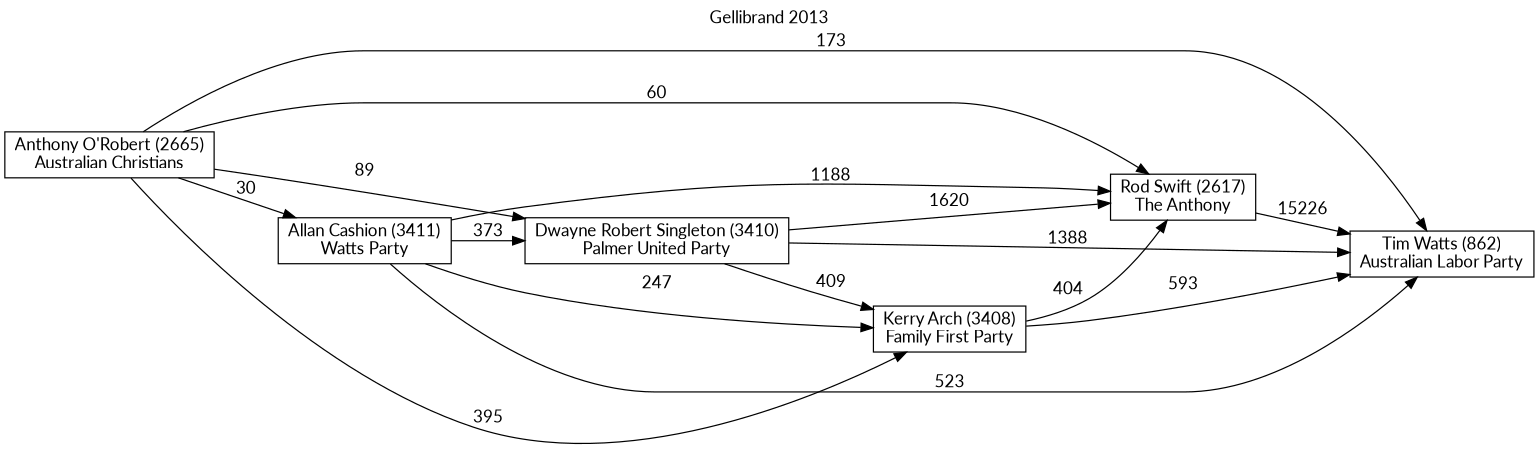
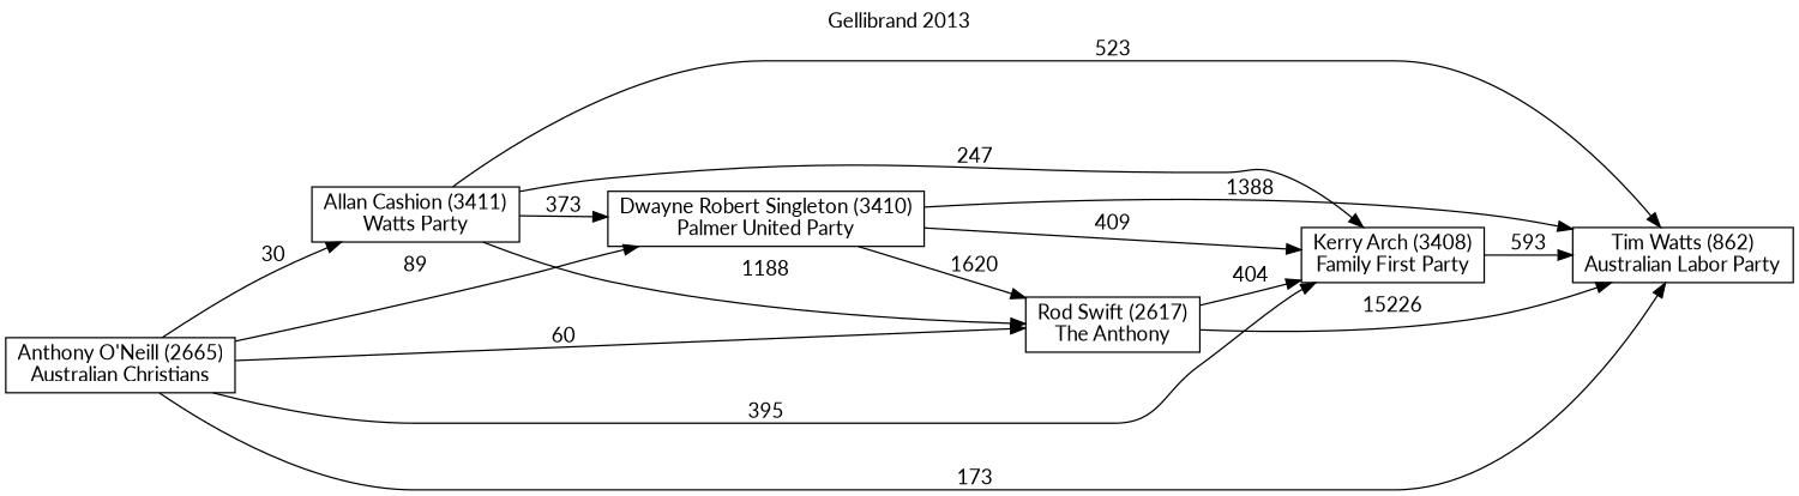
  digraph {
    fontname=Lato
    label="Gellibrand 2013"
    labelloc=t
    mclimit=10
    rankdir=LR
    node [fontname=Lato shape=box]
    edge [fontname=Lato]
    n1 [label="Tim Watts (862)\nAustralian Labor Party"]
    n2 [label="Rod Swift (2617)\nThe Anthony"]
    n3 [label="Dwayne Robert Singleton (3410)\nPalmer United Party"]
    n4 [label="Kerry Arch (3408)\nFamily First Party"]
    n5 [label="Allan Cashion (3411)\nWatts Party"]
-   n6 [label="Anthony O'Robert (2665)\nAustralian Christians"]
+   n6 [label="Anthony O'Neill (2665)\nAustralian Christians"]
    n2 -> n1 [label=15226]
    n3 -> n1 [label=1388]
    n3 -> n2 [label=1620]
    n3 -> n4 [label=409]
    n4 -> n1 [label=593]
-   n4 -> n2 [label=404]
+   n2 -> n4 [label=404]
    n5 -> n1 [label=523]
    n5 -> n2 [label=1188]
    n5 -> n3 [label=373]
    n5 -> n4 [label=247]
    n6 -> n1 [label=173]
    n6 -> n2 [label=60]
    n6 -> n3 [label=89]
    n6 -> n4 [label=395]
    n6 -> n5 [label=30]
  }
